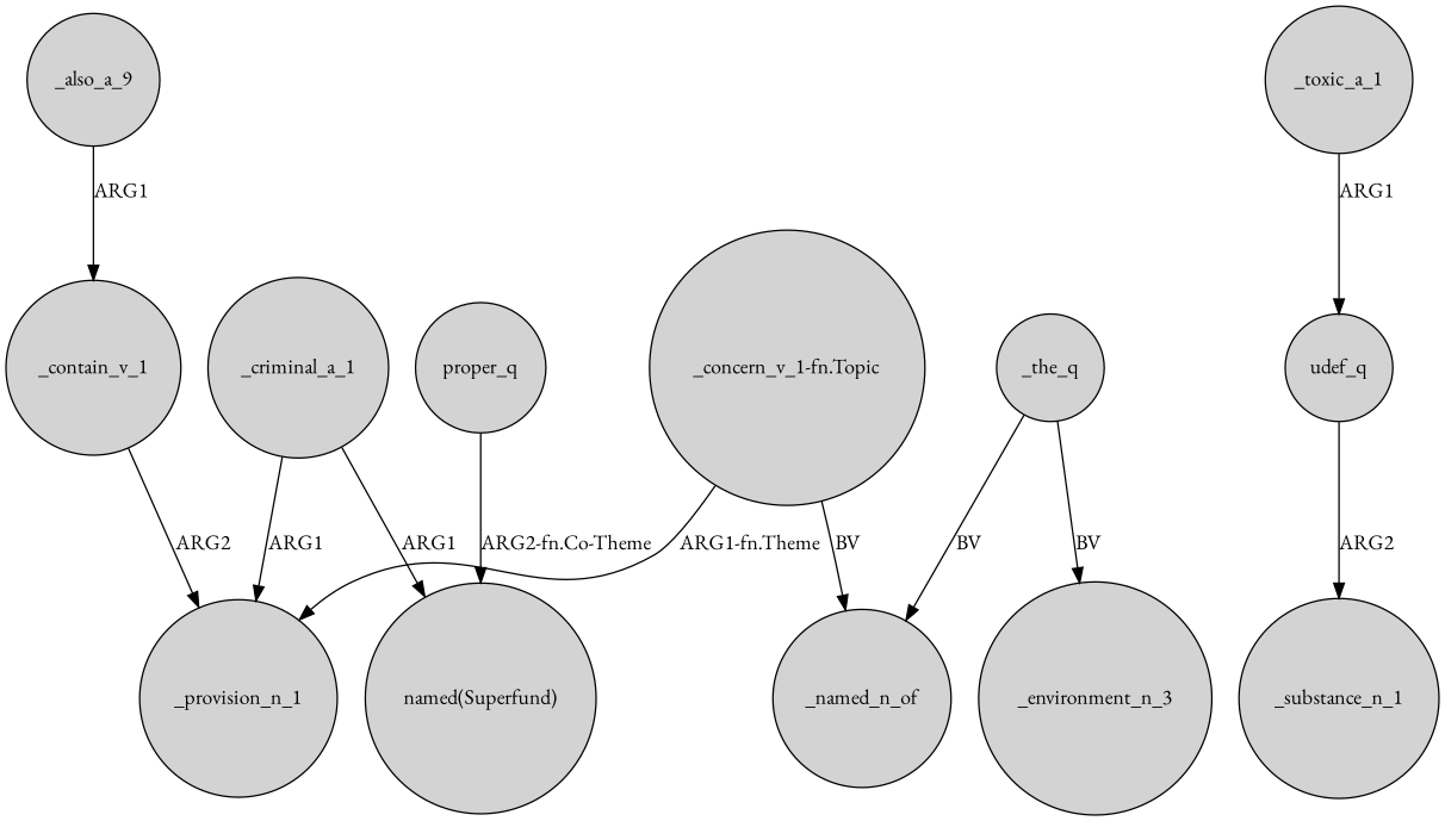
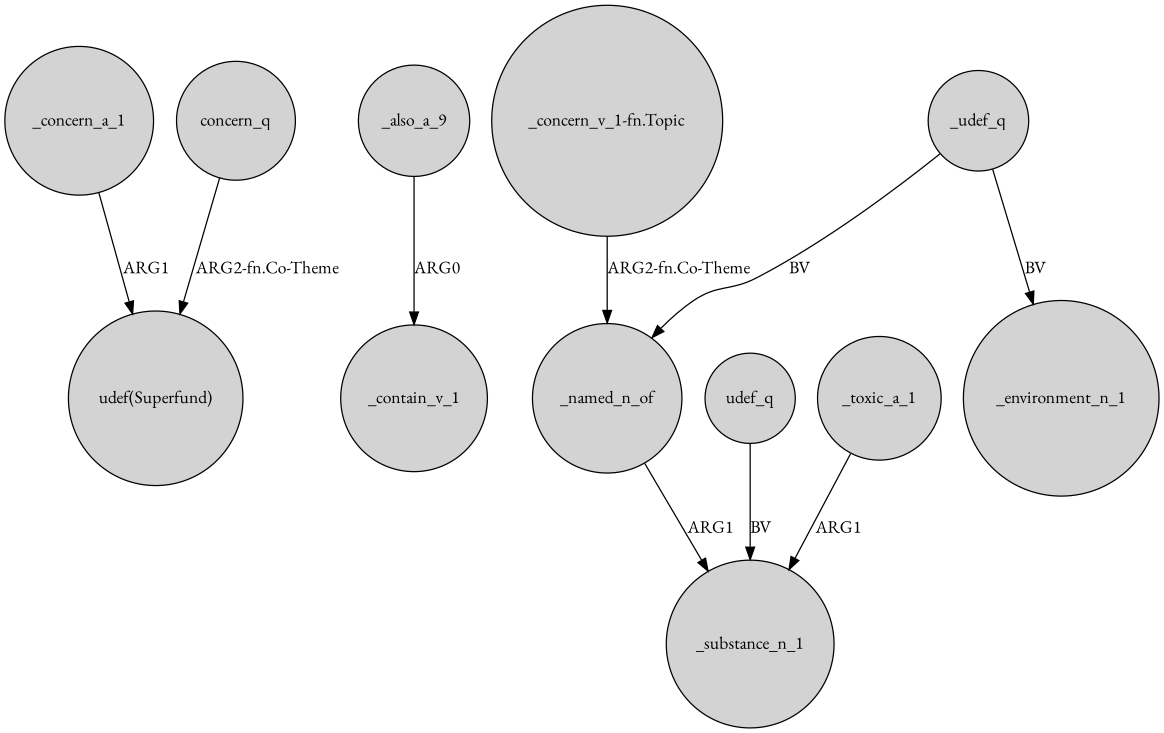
  digraph {
    fontname="EB Garamond"
    node [fontname="EB Garamond" shape=circle style=filled]
    edge [fontname="EB Garamond"]
-   _criminal_a_1
-   _provision_n_1
-   "named(Superfund)"
+   _criminal_a_1 [label=_concern_a_1]
+   "named(Superfund)" [label="udef(Superfund)"]
    _contain_v_1
    "_concern_v_1-fn.Topic"
    n6 [label=_named_n_of]
    _substance_n_1
    udef_q
-   _the_q
-   _environment_n_1 [label=_environment_n_3]
+   _the_q [label=_udef_q]
+   _environment_n_1
    n11 [label=_also_a_9]
    _toxic_a_1
-   proper_q
-   _criminal_a_1 -> _provision_n_1 [label=ARG1]
+   proper_q [label=concern_q]
    _criminal_a_1 -> "named(Superfund)" [label=ARG1]
-   _contain_v_1 -> _provision_n_1 [label=ARG2]
-   "_concern_v_1-fn.Topic" -> _provision_n_1 [label="ARG1-fn.Theme"]
-   "_concern_v_1-fn.Topic" -> n6 [label=BV]
-   udef_q -> _substance_n_1 [label=ARG2]
+   "_concern_v_1-fn.Topic" -> n6 [label="ARG2-fn.Co-Theme"]
+   n6 -> _substance_n_1 [label=ARG1]
+   udef_q -> _substance_n_1 [label=BV]
    _the_q -> n6 [label=BV]
    _the_q -> _environment_n_1 [label=BV]
-   n11 -> _contain_v_1 [label=ARG1]
-   _toxic_a_1 -> udef_q [label=ARG1]
+   n11 -> _contain_v_1 [label=ARG0]
+   _toxic_a_1 -> _substance_n_1 [label=ARG1]
    proper_q -> "named(Superfund)" [label="ARG2-fn.Co-Theme"]
  }
